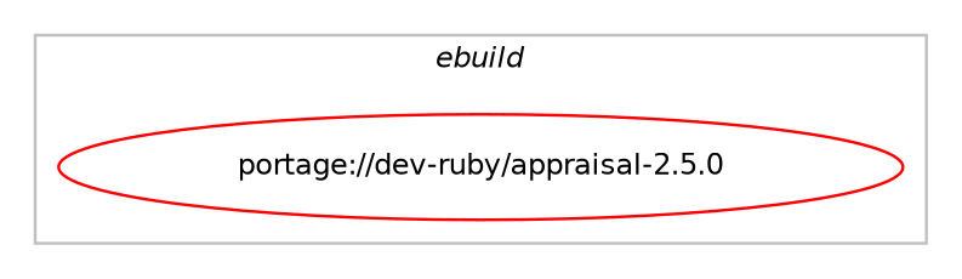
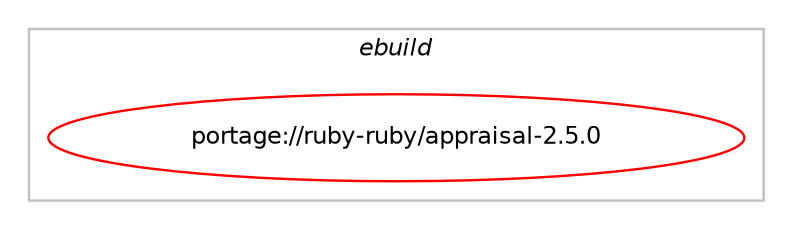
  digraph {
    compound=true
    concentrate=true
    fontname=Helvetica
    fontsize=10
    newrank=true
    rankdir=LR
    ranksep=1.5
-   n1 [color=red fontname=Helvetica fontsize=10 label="portage://dev-ruby/appraisal-2.5.0" width=4]
+   n1 [color=red fontname=Helvetica fontsize=10 label="portage://ruby-ruby/appraisal-2.5.0" width=4]
    subgraph cluster_1 {
      color=gray
      label=<<i>ebuild</i>>
      n1
    }
    subgraph cluster_2 {
      color=gray
      label=<<i>dependencies</i>>
      subgraph cluster_3 {
        color=gray
        fillcolor="#eeeeee"
        label=<<i>compile</i>>
        style=filled
      }
      subgraph cluster_4 {
        color=gray
        fillcolor="#eeeeee"
        label=<<i>compile and run</i>>
        style=filled
      }
      subgraph cluster_5 {
        color=gray
        fillcolor="#eeeeee"
        label=<<i>run</i>>
        style=filled
      }
    }
    subgraph cluster_6 {
      color=gray
      label=<<i>candidates</i>>
      rank=same
    }
  }
